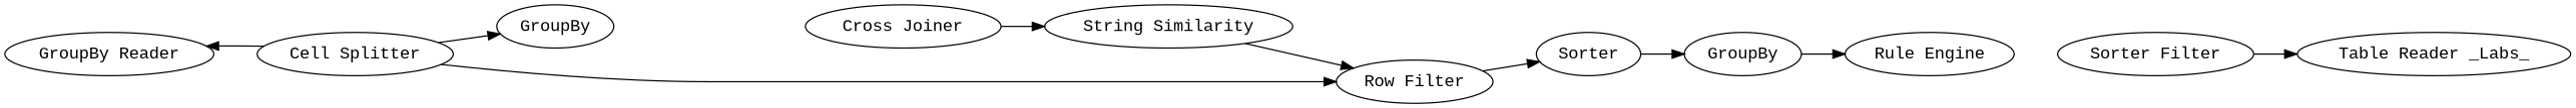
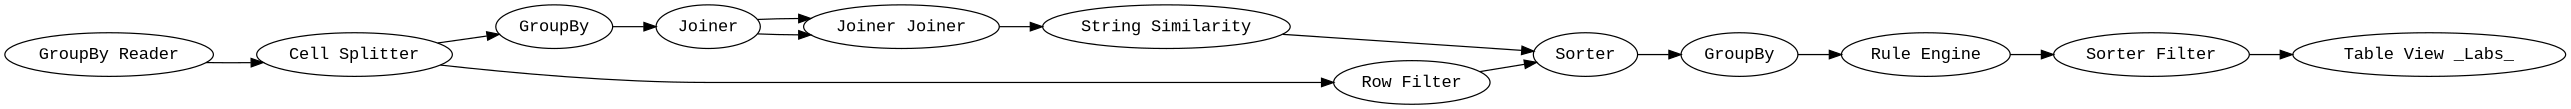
  digraph {
    fontname="Liberation Mono"
    rankdir=LR
    node [fontname="Liberation Mono"]
    edge [fontname="Liberation Mono"]
    n1 [label="GroupBy Reader"]
    n2 [label="Cell Splitter"]
    n3 [label=GroupBy]
    n4 [label="Row Filter"]
-   n6 [label="Cross Joiner"]
+   n5 [label=Joiner]
+   n6 [label="Joiner Joiner"]
    n7 [label="String Similarity"]
    n8 [label=Sorter]
    n9 [label=GroupBy]
    n10 [label="Rule Engine"]
    n11 [label="Sorter Filter"]
-   n12 [label="Table Reader _Labs_"]
-   n2 -> n1
+   n12 [label="Table View _Labs_"]
+   n1 -> n2
    n2 -> n3
    n2 -> n4
+   n3 -> n5
    n4 -> n8
+   n5 -> n6
+   n5 -> n6
    n6 -> n7
-   n7 -> n4
+   n7 -> n8
    n8 -> n9
    n9 -> n10
+   n10 -> n11
    n11 -> n12
  }
